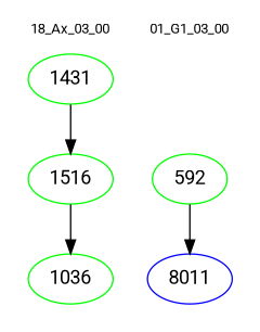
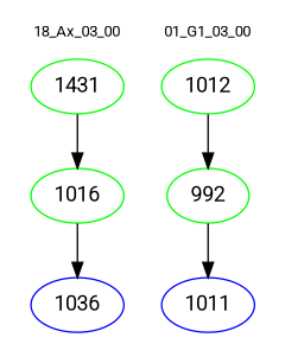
  digraph {
    fontname=Roboto
    node [color=green fontname=Roboto]
    edge [color=black fontname=Roboto]
    n1 [label=1431]
-   n2 [label=1516]
-   n3 [label=1036]
-   n5 [label=592]
-   n6 [color=blue label=8011]
+   n2 [label=1016]
+   n3 [color=blue label=1036]
+   n4 [label=1012]
+   n5 [label=992]
+   n6 [color=blue label=1011]
    subgraph cluster_1 {
      color=white
      fontsize=10
      label="18_Ax_03_00"
      n1
      n2
      n3
    }
    subgraph cluster_2 {
      color=white
      fontsize=10
      label="01_G1_03_00"
+     n4
      n5
      n6
    }
    n1 -> n2
    n2 -> n3
+   n4 -> n5
    n5 -> n6
  }
